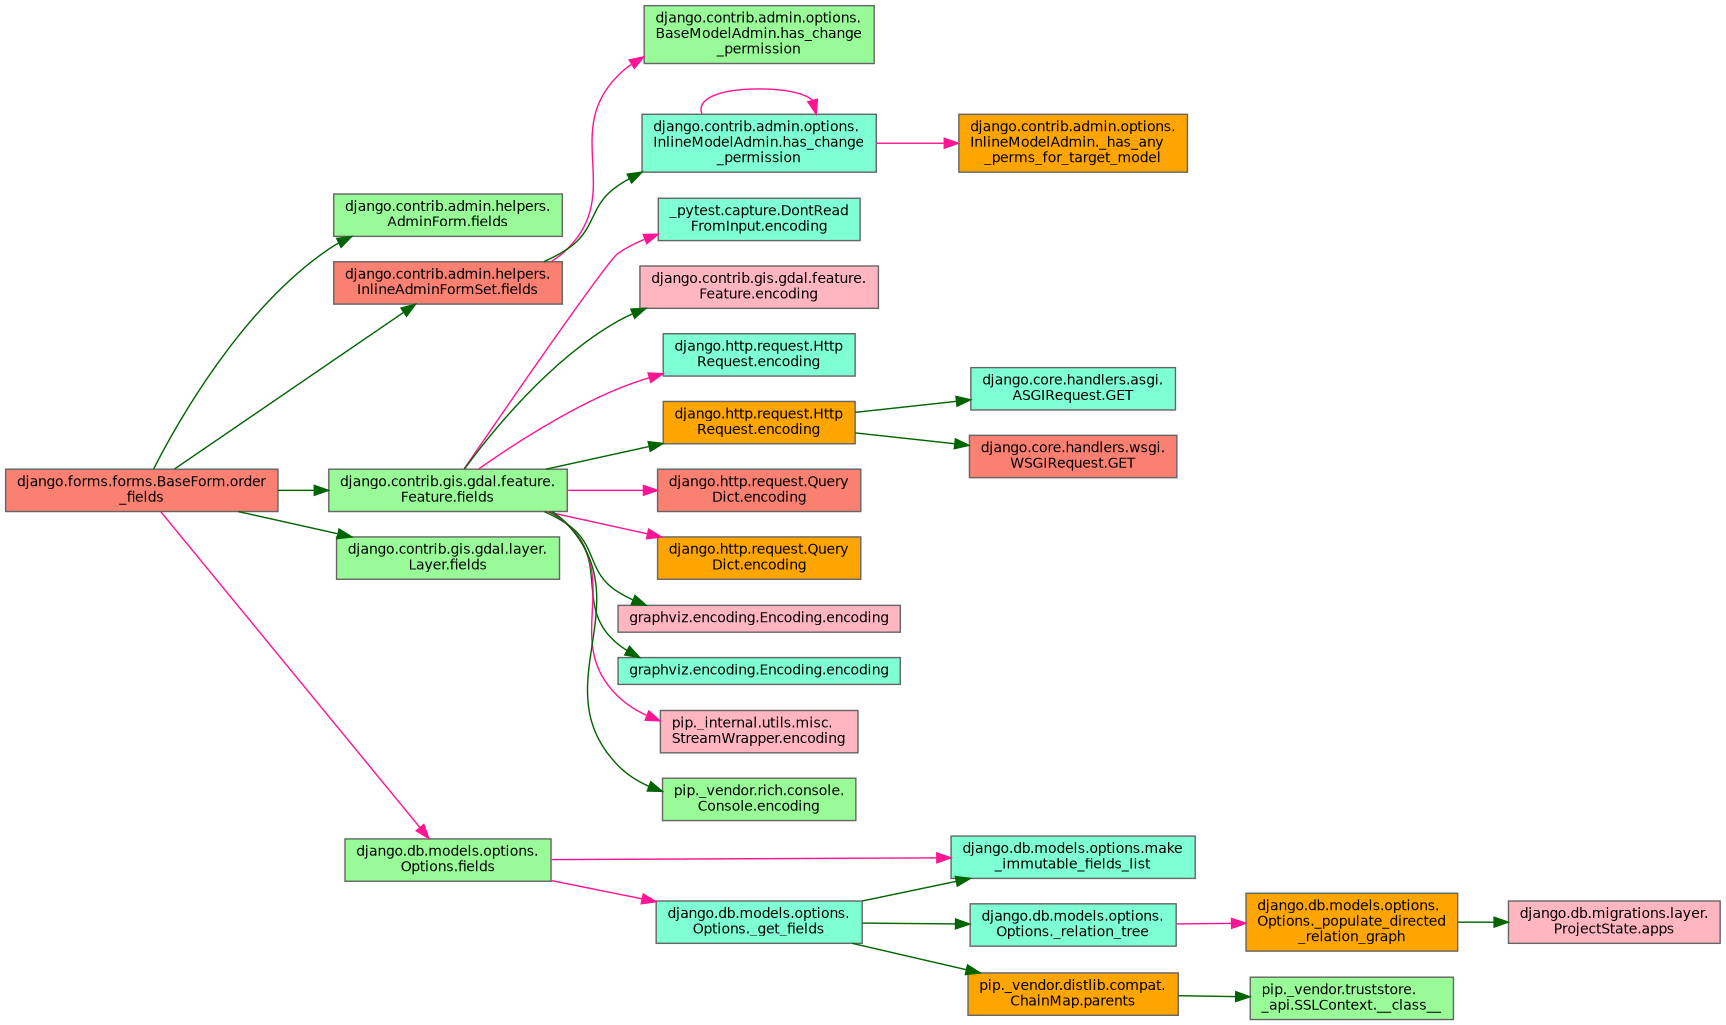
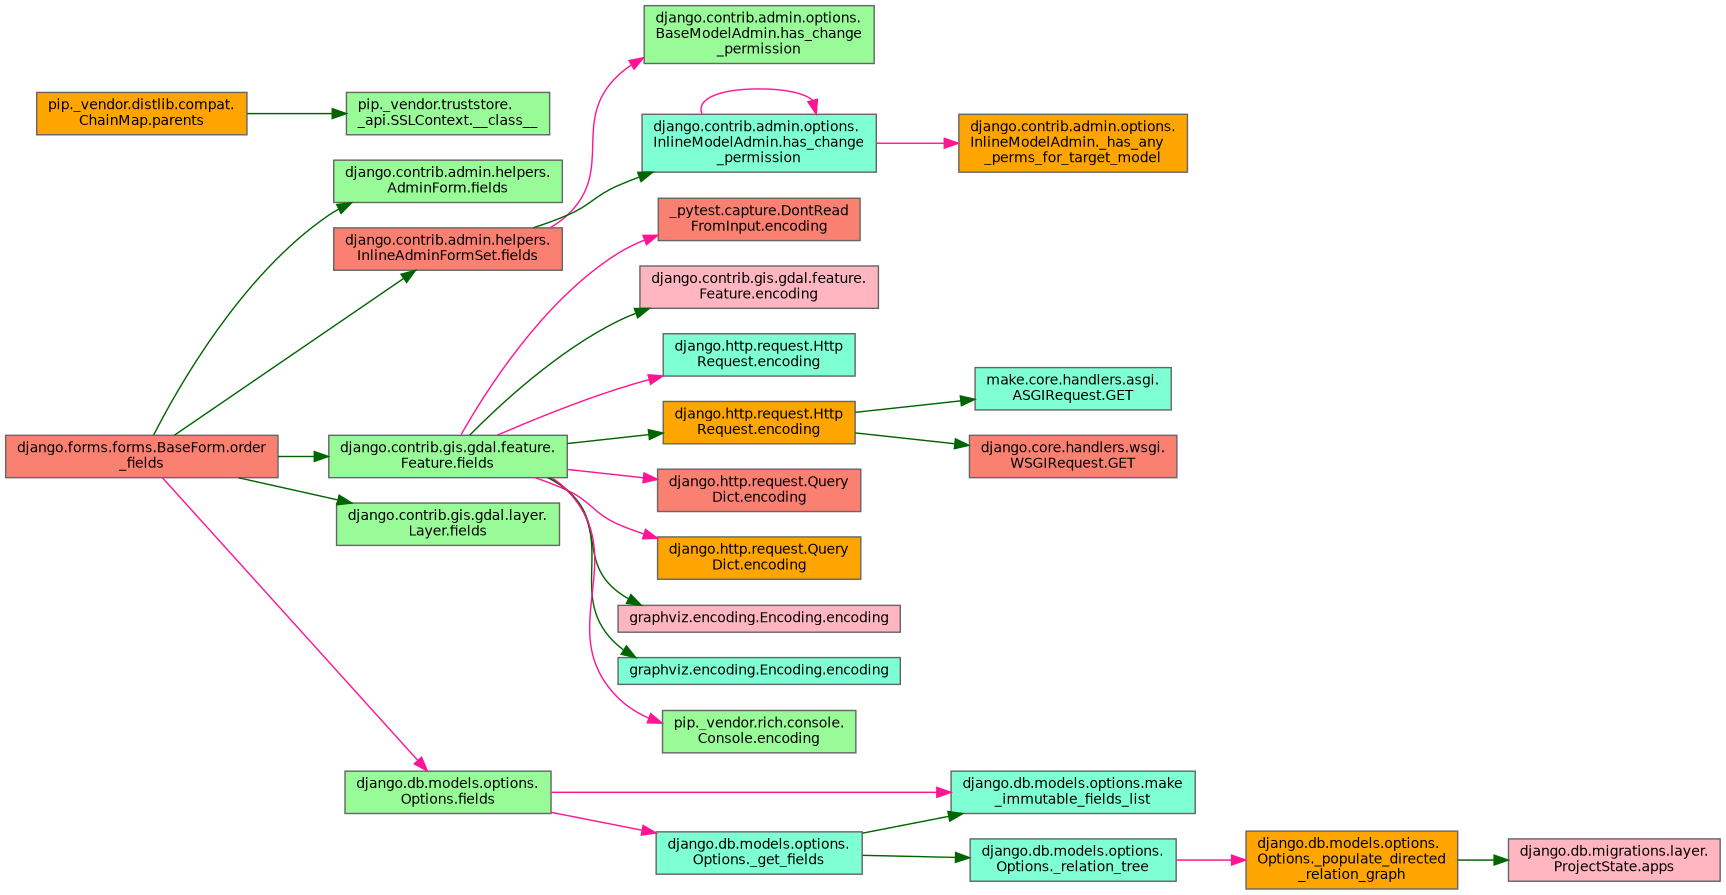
  digraph {
    rankdir=LR
    node [color=grey40 fillcolor=palegreen fontname=Helvetica fontsize=10 shape=box style=filled]
    edge [color=darkgreen fontname=Helvetica fontsize=10 labelfontname=Helvetica labelfontsize=10 style=solid]
    n1 [color=gray40 fillcolor=salmon fontcolor=black height=0.2 label="django.forms.forms.BaseForm.order\l_fields" width=0.4]
    n2 [height=0.2 label="django.contrib.admin.helpers.\lAdminForm.fields" width=0.4]
    n3 [fillcolor=salmon height=0.2 label="django.contrib.admin.helpers.\lInlineAdminFormSet.fields" width=0.4]
    n4 [height=0.2 label="django.contrib.gis.gdal.feature.\lFeature.fields" width=0.4]
    n5 [height=0.2 label="django.contrib.gis.gdal.layer.\lLayer.fields" width=0.4]
    n6 [height=0.2 label="django.db.models.options.\lOptions.fields" width=0.4]
    n7 [height=0.2 label="django.contrib.admin.options.\lBaseModelAdmin.has_change\l_permission" width=0.4]
    n8 [fillcolor=aquamarine height=0.2 label="django.contrib.admin.options.\lInlineModelAdmin.has_change\l_permission" width=0.4]
-   n9 [fillcolor=aquamarine height=0.2 label="_pytest.capture.DontRead\lFromInput.encoding" width=0.4]
+   n9 [fillcolor=salmon height=0.2 label="_pytest.capture.DontRead\lFromInput.encoding" width=0.4]
    n10 [fillcolor=lightpink height=0.2 label="django.contrib.gis.gdal.feature.\lFeature.encoding" width=0.4]
    n11 [fillcolor=aquamarine height=0.2 label="django.http.request.Http\lRequest.encoding" width=0.4]
    n12 [fillcolor=orange height=0.2 label="django.http.request.Http\lRequest.encoding" width=0.4]
    n13 [fillcolor=salmon height=0.2 label="django.http.request.Query\lDict.encoding" width=0.4]
    n14 [fillcolor=orange height=0.2 label="django.http.request.Query\lDict.encoding" width=0.4]
    n15 [fillcolor=lightpink height=0.2 label="graphviz.encoding.Encoding.encoding" width=0.4]
    n16 [fillcolor=aquamarine height=0.2 label="graphviz.encoding.Encoding.encoding" width=0.4]
-   n17 [fillcolor=lightpink height=0.2 label="pip._internal.utils.misc.\lStreamWrapper.encoding" width=0.4]
    n18 [height=0.2 label="pip._vendor.rich.console.\lConsole.encoding" width=0.4]
    n19 [fillcolor=aquamarine height=0.2 label="django.db.models.options.\lOptions._get_fields" width=0.4]
    n20 [fillcolor=aquamarine height=0.2 label="django.db.models.options.make\l_immutable_fields_list" width=0.4]
    n21 [fillcolor=orange height=0.2 label="django.contrib.admin.options.\lInlineModelAdmin._has_any\l_perms_for_target_model" width=0.4]
-   n22 [fillcolor=aquamarine height=0.2 label="django.core.handlers.asgi.\lASGIRequest.GET" width=0.4]
+   n22 [fillcolor=aquamarine height=0.2 label="make.core.handlers.asgi.\lASGIRequest.GET" width=0.4]
    n23 [fillcolor=salmon height=0.2 label="django.core.handlers.wsgi.\lWSGIRequest.GET" width=0.4]
    n24 [fillcolor=aquamarine height=0.2 label="django.db.models.options.\lOptions._relation_tree" width=0.4]
    n25 [fillcolor=orange height=0.2 label="pip._vendor.distlib.compat.\lChainMap.parents" width=0.4]
    n26 [fillcolor=orange height=0.2 label="django.db.models.options.\lOptions._populate_directed\l_relation_graph" width=0.4]
    n27 [height=0.2 label="pip._vendor.truststore.\l_api.SSLContext.__class__" width=0.4]
    n28 [fillcolor=lightpink height=0.2 label="django.db.migrations.layer.\lProjectState.apps" width=0.4]
    n1 -> n2
    n1 -> n3
    n1 -> n4
    n1 -> n5
    n1 -> n6 [color=deeppink]
    n3 -> n7 [color=deeppink]
    n3 -> n8
    n4 -> n9 [color=deeppink]
    n4 -> n10
    n4 -> n11 [color=deeppink]
    n4 -> n12
    n4 -> n13 [color=deeppink]
    n4 -> n14 [color=deeppink]
    n4 -> n15
    n4 -> n16
-   n4 -> n17 [color=deeppink]
-   n4 -> n18
+   n4 -> n18 [color=deeppink]
    n6 -> n19 [color=deeppink]
    n6 -> n20 [color=deeppink]
    n8 -> n8 [color=deeppink]
    n8 -> n21 [color=deeppink]
    n12 -> n22
    n12 -> n23
    n19 -> n20
    n19 -> n24
-   n19 -> n25
    n24 -> n26 [color=deeppink]
    n25 -> n27
    n26 -> n28
  }
